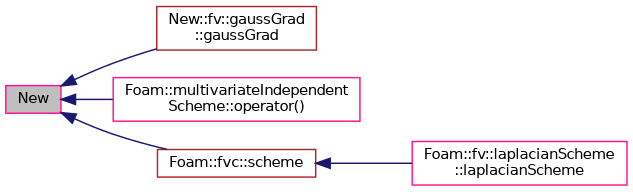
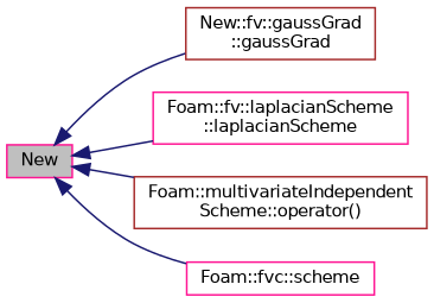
  digraph {
    rankdir=LR
    node [color=deeppink fontname=Helvetica fontsize=10 shape=record]
    edge [color=midnightblue dir=back fontname=Helvetica fontsize=10 labelfontname=Helvetica labelfontsize=10 style=solid]
    n1 [fillcolor=grey75 fontcolor=black height=0.2 label=New style=filled width=0.4]
    n2 [color=brown height=0.2 label="New::fv::gaussGrad\l::gaussGrad" width=0.4]
    n3 [height=0.2 label="Foam::fv::laplacianScheme\l::laplacianScheme" width=0.4]
-   n4 [height=0.2 label="Foam::multivariateIndependent\lScheme::operator()" width=0.4]
-   n5 [color=brown height=0.2 label="Foam::fvc::scheme" width=0.4]
+   n4 [color=brown height=0.2 label="Foam::multivariateIndependent\lScheme::operator()" width=0.4]
+   n5 [height=0.2 label="Foam::fvc::scheme" width=0.4]
    n1 -> n2
-   n5 -> n3
+   n1 -> n3
    n1 -> n4
    n1 -> n5
  }
